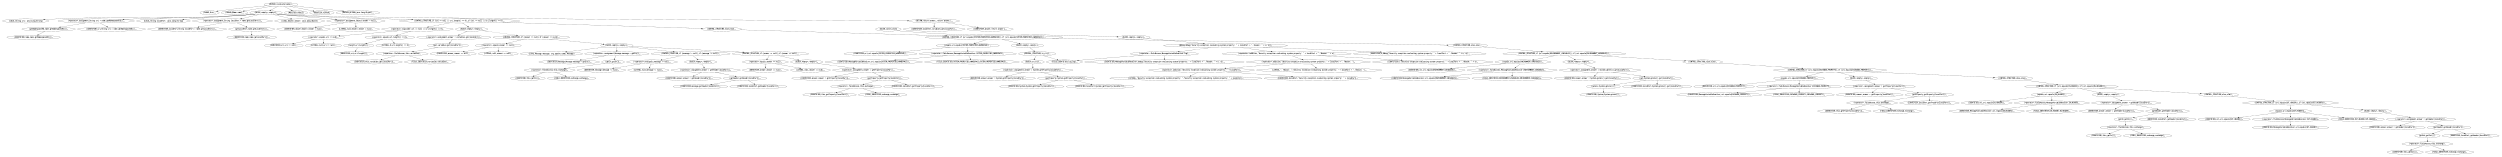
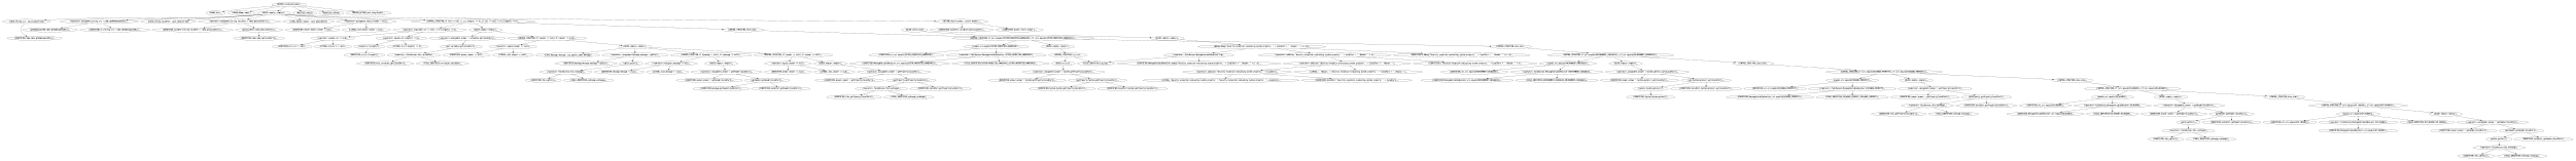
  digraph {
    fontname="Roboto Mono"
    node [fontname="Roboto Mono"]
    edge [fontname="Roboto Mono"]
    n1 [label=<(METHOD,resolveVariable)<SUB>56</SUB>>]
    n2 [label=<(PARAM,this)<SUB>56</SUB>>]
    n3 [label=<(PARAM,QName name)<SUB>56</SUB>>]
    n4 [label=<(BLOCK,&lt;empty&gt;,&lt;empty&gt;)<SUB>56</SUB>>]
    n5 [label=<(MODIFIER,PUBLIC)>]
    n6 [label=<(MODIFIER,VIRTUAL)>]
    n7 [label=<(METHOD_RETURN,java.lang.Object)<SUB>56</SUB>>]
    n8 [label=<(LOCAL,String uri: java.lang.String)>]
    n9 [label=<(&lt;operator&gt;.assignment,String uri = name.getNamespaceURI())<SUB>57</SUB>>]
    n10 [label=<(LOCAL,String localPart: java.lang.String)>]
    n11 [label=<(&lt;operator&gt;.assignment,String localPart = name.getLocalPart())<SUB>58</SUB>>]
    n12 [label=<(LOCAL,Object answer: java.lang.Object)>]
    n13 [label=<(&lt;operator&gt;.assignment,Object answer = null)<SUB>59</SUB>>]
    n14 [label=<(CONTROL_STRUCTURE,if (uri == null || uri.length() == 0),if (uri == null || uri.length() == 0))<SUB>61</SUB>>]
    n15 [label=<(RETURN,return answer;,return answer;)<SUB>95</SUB>>]
    n16 [label=<(IDENTIFIER,uri,String uri = name.getNamespaceURI())<SUB>57</SUB>>]
    n17 [label=<(getNamespaceURI,name.getNamespaceURI())<SUB>57</SUB>>]
    n18 [label=<(IDENTIFIER,localPart,String localPart = name.getLocalPart())<SUB>58</SUB>>]
    n19 [label=<(getLocalPart,name.getLocalPart())<SUB>58</SUB>>]
    n20 [label=<(IDENTIFIER,answer,Object answer = null)<SUB>49</SUB>>]
    n21 [label=<(LITERAL,null,Object answer = null)<SUB>59</SUB>>]
    n22 [label=<(&lt;operator&gt;.logicalOr,uri == null || uri.length() == 0)<SUB>61</SUB>>]
    n23 [label=<(BLOCK,&lt;empty&gt;,&lt;empty&gt;)<SUB>61</SUB>>]
    n24 [label=<(CONTROL_STRUCTURE,else,else)<SUB>73</SUB>>]
    n25 [label=<(IDENTIFIER,localPart,variables.get(localPart))<SUB>62</SUB>>]
    n26 [label=<(IDENTIFIER,answer,return answer;)<SUB>95</SUB>>]
    n27 [label=<(IDENTIFIER,name,name.getNamespaceURI())<SUB>57</SUB>>]
    n28 [label=<(IDENTIFIER,name,name.getLocalPart())<SUB>58</SUB>>]
    n29 [label=<(&lt;operator&gt;.equals,uri == null)<SUB>61</SUB>>]
    n30 [label=<(&lt;operator&gt;.equals,uri.length() == 0)<SUB>61</SUB>>]
    n31 [label=<(&lt;operator&gt;.assignment,answer = variables.get(localPart))<SUB>62</SUB>>]
    n32 [label=<(CONTROL_STRUCTURE,if (answer == null),if (answer == null))<SUB>63</SUB>>]
    n33 [label=<(CONTROL_STRUCTURE,if (uri.equals(SYSTEM_PROPERTIES_NAMESPACE)),if (uri.equals(SYSTEM_PROPERTIES_NAMESPACE)))<SUB>73</SUB>>]
    n34 [label=<(IDENTIFIER,uri,uri == null)<SUB>61</SUB>>]
    n35 [label=<(LITERAL,null,uri == null)<SUB>61</SUB>>]
    n36 [label=<(length,uri.length())<SUB>61</SUB>>]
    n37 [label=<(LITERAL,0,uri.length() == 0)<SUB>61</SUB>>]
    n38 [label=<(IDENTIFIER,uri,uri.length())<SUB>61</SUB>>]
    n39 [label=<(get,variables.get(localPart))<SUB>62</SUB>>]
    n40 [label=<(&lt;operator&gt;.equals,answer == null)<SUB>63</SUB>>]
    n41 [label=<(BLOCK,&lt;empty&gt;,&lt;empty&gt;)<SUB>63</SUB>>]
    n42 [label=<(&lt;operator&gt;.fieldAccess,this.variables)<SUB>62</SUB>>]
    n43 [label=<(IDENTIFIER,this,variables.get(localPart))<SUB>62</SUB>>]
    n44 [label=<(FIELD_IDENTIFIER,variables,variables)<SUB>62</SUB>>]
    n45 [label=<(IDENTIFIER,answer,answer == null)<SUB>63</SUB>>]
    n46 [label=<(LITERAL,null,answer == null)<SUB>63</SUB>>]
    n47 [label=<(LOCAL,Message message: org.apache.camel.Message)>]
    n48 [label=<(&lt;operator&gt;.assignment,Message message = getIn())<SUB>64</SUB>>]
    n49 [label=<(CONTROL_STRUCTURE,if (message != null),if (message != null))<SUB>65</SUB>>]
    n50 [label=<(CONTROL_STRUCTURE,if (answer == null),if (answer == null))<SUB>68</SUB>>]
    n51 [label=<(IDENTIFIER,message,Message message = getIn())<SUB>64</SUB>>]
    n52 [label=<(getIn,getIn())<SUB>64</SUB>>]
    n53 [label=<(&lt;operator&gt;.notEquals,message != null)<SUB>65</SUB>>]
    n54 [label=<(BLOCK,&lt;empty&gt;,&lt;empty&gt;)<SUB>65</SUB>>]
    n55 [label=<(&lt;operator&gt;.equals,answer == null)<SUB>68</SUB>>]
    n56 [label=<(BLOCK,&lt;empty&gt;,&lt;empty&gt;)<SUB>68</SUB>>]
    n57 [label=<(&lt;operator&gt;.fieldAccess,this.exchange)<SUB>64</SUB>>]
    n58 [label=<(IDENTIFIER,this,getIn())<SUB>64</SUB>>]
    n59 [label=<(FIELD_IDENTIFIER,exchange,exchange)<SUB>64</SUB>>]
    n60 [label=<(IDENTIFIER,message,message != null)<SUB>65</SUB>>]
    n61 [label=<(LITERAL,null,message != null)<SUB>65</SUB>>]
    n62 [label=<(&lt;operator&gt;.assignment,answer = getHeader(localPart))<SUB>66</SUB>>]
    n63 [label=<(IDENTIFIER,answer,answer = getHeader(localPart))<SUB>66</SUB>>]
    n64 [label=<(getHeader,getHeader(localPart))<SUB>66</SUB>>]
    n65 [label=<(IDENTIFIER,message,getHeader(localPart))<SUB>66</SUB>>]
    n66 [label=<(IDENTIFIER,localPart,getHeader(localPart))<SUB>66</SUB>>]
    n67 [label=<(IDENTIFIER,answer,answer == null)<SUB>68</SUB>>]
    n68 [label=<(LITERAL,null,answer == null)<SUB>68</SUB>>]
    n69 [label=<(&lt;operator&gt;.assignment,answer = getProperty(localPart))<SUB>69</SUB>>]
    n70 [label=<(IDENTIFIER,answer,answer = getProperty(localPart))<SUB>69</SUB>>]
    n71 [label=<(getProperty,getProperty(localPart))<SUB>69</SUB>>]
    n72 [label=<(&lt;operator&gt;.fieldAccess,this.exchange)<SUB>69</SUB>>]
    n73 [label=<(IDENTIFIER,localPart,getProperty(localPart))<SUB>69</SUB>>]
    n74 [label=<(IDENTIFIER,this,getProperty(localPart))<SUB>69</SUB>>]
    n75 [label=<(FIELD_IDENTIFIER,exchange,exchange)<SUB>69</SUB>>]
    n76 [label=<(equals,uri.equals(SYSTEM_PROPERTIES_NAMESPACE))<SUB>73</SUB>>]
    n77 [label=<(BLOCK,&lt;empty&gt;,&lt;empty&gt;)<SUB>73</SUB>>]
    n78 [label=<(CONTROL_STRUCTURE,else,else)<SUB>81</SUB>>]
    n79 [label=<(IDENTIFIER,uri,uri.equals(SYSTEM_PROPERTIES_NAMESPACE))<SUB>73</SUB>>]
    n80 [label=<(&lt;operator&gt;.fieldAccess,MessageVariableResolver.SYSTEM_PROPERTIES_NAMESPACE)<SUB>73</SUB>>]
    n81 [label=<(CONTROL_STRUCTURE,try,try)<SUB>74</SUB>>]
    n82 [label=<(CONTROL_STRUCTURE,if (uri.equals(ENVIRONMENT_VARIABLES)),if (uri.equals(ENVIRONMENT_VARIABLES)))<SUB>81</SUB>>]
    n83 [label=<(IDENTIFIER,MessageVariableResolver,uri.equals(SYSTEM_PROPERTIES_NAMESPACE))<SUB>73</SUB>>]
    n84 [label=<(FIELD_IDENTIFIER,SYSTEM_PROPERTIES_NAMESPACE,SYSTEM_PROPERTIES_NAMESPACE)<SUB>73</SUB>>]
    n85 [label=<(BLOCK,try,try)<SUB>74</SUB>>]
    n86 [label=<(FIELD_IDENTIFIER,log,log)<SUB>78</SUB>>]
    n87 [label=<(&lt;operator&gt;.assignment,answer = System.getProperty(localPart))<SUB>75</SUB>>]
    n88 [label=<(BLOCK,catch,catch)>]
    n89 [label=<(BLOCK,&lt;empty&gt;,&lt;empty&gt;)<SUB>77</SUB>>]
    n90 [label=<(IDENTIFIER,answer,answer = System.getProperty(localPart))<SUB>75</SUB>>]
    n91 [label=<(getProperty,System.getProperty(localPart))<SUB>75</SUB>>]
    n92 [label=<(IDENTIFIER,System,System.getProperty(localPart))<SUB>75</SUB>>]
    n93 [label=<(IDENTIFIER,localPart,System.getProperty(localPart))<SUB>75</SUB>>]
    n94 [label=<(debug,debug(&quot;Security exception evaluating system property: &quot; + localPart + &quot;. Reason: &quot; + e, e))<SUB>78</SUB>>]
    n95 [label=<(&lt;operator&gt;.fieldAccess,MessageVariableResolver.log)<SUB>18</SUB>>]
    n96 [label=<(&lt;operator&gt;.addition,&quot;Security exception evaluating system property: &quot; + localPart + &quot;. Reason: &quot; + e)<SUB>78</SUB>>]
    n97 [label=<(IDENTIFIER,e,debug(&quot;Security exception evaluating system property: &quot; + localPart + &quot;. Reason: &quot; + e, e))<SUB>78</SUB>>]
    n98 [label=<(IDENTIFIER,MessageVariableResolver,debug(&quot;Security exception evaluating system property: &quot; + localPart + &quot;. Reason: &quot; + e, e))<SUB>78</SUB>>]
    n99 [label=<(&lt;operator&gt;.addition,&quot;Security exception evaluating system property: &quot; + localPart + &quot;. Reason: &quot;)<SUB>78</SUB>>]
    n100 [label=<(IDENTIFIER,e,&quot;Security exception evaluating system property: &quot; + localPart + &quot;. Reason: &quot; + e)<SUB>78</SUB>>]
    n101 [label=<(&lt;operator&gt;.addition,&quot;Security exception evaluating system property: &quot; + localPart)<SUB>78</SUB>>]
    n102 [label=<(LITERAL,&quot;. Reason: &quot;,&quot;Security exception evaluating system property: &quot; + localPart + &quot;. Reason: &quot;)<SUB>78</SUB>>]
    n103 [label=<(LITERAL,&quot;Security exception evaluating system property: &quot;,&quot;Security exception evaluating system property: &quot; + localPart)<SUB>78</SUB>>]
    n104 [label=<(IDENTIFIER,localPart,&quot;Security exception evaluating system property: &quot; + localPart)<SUB>78</SUB>>]
    n105 [label=<(equals,uri.equals(ENVIRONMENT_VARIABLES))<SUB>81</SUB>>]
    n106 [label=<(BLOCK,&lt;empty&gt;,&lt;empty&gt;)<SUB>81</SUB>>]
    n107 [label=<(CONTROL_STRUCTURE,else,else)<SUB>84</SUB>>]
    n108 [label=<(IDENTIFIER,uri,uri.equals(ENVIRONMENT_VARIABLES))<SUB>81</SUB>>]
    n109 [label=<(&lt;operator&gt;.fieldAccess,MessageVariableResolver.ENVIRONMENT_VARIABLES)<SUB>81</SUB>>]
    n110 [label=<(&lt;operator&gt;.assignment,answer = System.getenv().get(localPart))<SUB>82</SUB>>]
    n111 [label=<(CONTROL_STRUCTURE,if (uri.equals(EXCHANGE_PROPERTY)),if (uri.equals(EXCHANGE_PROPERTY)))<SUB>84</SUB>>]
    n112 [label=<(IDENTIFIER,MessageVariableResolver,uri.equals(ENVIRONMENT_VARIABLES))<SUB>81</SUB>>]
    n113 [label=<(FIELD_IDENTIFIER,ENVIRONMENT_VARIABLES,ENVIRONMENT_VARIABLES)<SUB>81</SUB>>]
    n114 [label=<(IDENTIFIER,answer,answer = System.getenv().get(localPart))<SUB>82</SUB>>]
    n115 [label=<(get,System.getenv().get(localPart))<SUB>82</SUB>>]
    n116 [label=<(getenv,System.getenv())<SUB>82</SUB>>]
    n117 [label=<(IDENTIFIER,localPart,System.getenv().get(localPart))<SUB>82</SUB>>]
    n118 [label=<(IDENTIFIER,System,System.getenv())<SUB>82</SUB>>]
    n119 [label=<(equals,uri.equals(EXCHANGE_PROPERTY))<SUB>84</SUB>>]
    n120 [label=<(BLOCK,&lt;empty&gt;,&lt;empty&gt;)<SUB>84</SUB>>]
    n121 [label=<(CONTROL_STRUCTURE,else,else)<SUB>87</SUB>>]
    n122 [label=<(IDENTIFIER,uri,uri.equals(EXCHANGE_PROPERTY))<SUB>84</SUB>>]
    n123 [label=<(&lt;operator&gt;.fieldAccess,MessageVariableResolver.EXCHANGE_PROPERTY)<SUB>84</SUB>>]
    n124 [label=<(&lt;operator&gt;.assignment,answer = getProperty(localPart))<SUB>85</SUB>>]
    n125 [label=<(CONTROL_STRUCTURE,if (uri.equals(IN_HEADER)),if (uri.equals(IN_HEADER)))<SUB>87</SUB>>]
    n126 [label=<(IDENTIFIER,MessageVariableResolver,uri.equals(EXCHANGE_PROPERTY))<SUB>84</SUB>>]
    n127 [label=<(FIELD_IDENTIFIER,EXCHANGE_PROPERTY,EXCHANGE_PROPERTY)<SUB>84</SUB>>]
    n128 [label=<(IDENTIFIER,answer,answer = getProperty(localPart))<SUB>85</SUB>>]
    n129 [label=<(getProperty,getProperty(localPart))<SUB>85</SUB>>]
    n130 [label=<(&lt;operator&gt;.fieldAccess,this.exchange)<SUB>85</SUB>>]
    n131 [label=<(IDENTIFIER,localPart,getProperty(localPart))<SUB>85</SUB>>]
    n132 [label=<(IDENTIFIER,this,getProperty(localPart))<SUB>85</SUB>>]
    n133 [label=<(FIELD_IDENTIFIER,exchange,exchange)<SUB>85</SUB>>]
    n134 [label=<(equals,uri.equals(IN_HEADER))<SUB>87</SUB>>]
    n135 [label=<(BLOCK,&lt;empty&gt;,&lt;empty&gt;)<SUB>87</SUB>>]
    n136 [label=<(CONTROL_STRUCTURE,else,else)<SUB>90</SUB>>]
    n137 [label=<(IDENTIFIER,uri,uri.equals(IN_HEADER))<SUB>87</SUB>>]
    n138 [label=<(&lt;operator&gt;.fieldAccess,MessageVariableResolver.IN_HEADER)<SUB>87</SUB>>]
    n139 [label=<(&lt;operator&gt;.assignment,answer = getHeader(localPart))<SUB>88</SUB>>]
    n140 [label=<(CONTROL_STRUCTURE,if (uri.equals(OUT_HEADER)),if (uri.equals(OUT_HEADER)))<SUB>90</SUB>>]
    n141 [label=<(IDENTIFIER,MessageVariableResolver,uri.equals(IN_HEADER))<SUB>87</SUB>>]
    n142 [label=<(FIELD_IDENTIFIER,IN_HEADER,IN_HEADER)<SUB>87</SUB>>]
    n143 [label=<(IDENTIFIER,answer,answer = getHeader(localPart))<SUB>88</SUB>>]
    n144 [label=<(getHeader,getHeader(localPart))<SUB>88</SUB>>]
    n145 [label=<(getIn,getIn())<SUB>88</SUB>>]
    n146 [label=<(IDENTIFIER,localPart,getHeader(localPart))<SUB>88</SUB>>]
    n147 [label=<(&lt;operator&gt;.fieldAccess,this.exchange)<SUB>88</SUB>>]
    n148 [label=<(IDENTIFIER,this,getIn())<SUB>88</SUB>>]
    n149 [label=<(FIELD_IDENTIFIER,exchange,exchange)<SUB>88</SUB>>]
    n150 [label=<(equals,uri.equals(OUT_HEADER))<SUB>90</SUB>>]
    n151 [label=<(BLOCK,&lt;empty&gt;,&lt;empty&gt;)<SUB>90</SUB>>]
    n152 [label=<(IDENTIFIER,uri,uri.equals(OUT_HEADER))<SUB>90</SUB>>]
    n153 [label=<(&lt;operator&gt;.fieldAccess,MessageVariableResolver.OUT_HEADER)<SUB>90</SUB>>]
    n154 [label=<(FIELD_IDENTIFIER,OUT_HEADER,OUT_HEADER)<SUB>90</SUB>>]
    n155 [label=<(&lt;operator&gt;.assignment,answer = getHeader(localPart))<SUB>91</SUB>>]
    n156 [label=<(IDENTIFIER,MessageVariableResolver,uri.equals(OUT_HEADER))<SUB>90</SUB>>]
    n157 [label=<(IDENTIFIER,answer,answer = getHeader(localPart))<SUB>91</SUB>>]
    n158 [label=<(getHeader,getHeader(localPart))<SUB>91</SUB>>]
    n159 [label=<(getOut,getOut())<SUB>91</SUB>>]
    n160 [label=<(IDENTIFIER,localPart,getHeader(localPart))<SUB>91</SUB>>]
    n161 [label=<(&lt;operator&gt;.fieldAccess,this.exchange)<SUB>91</SUB>>]
    n162 [label=<(IDENTIFIER,this,getOut())<SUB>91</SUB>>]
    n163 [label=<(FIELD_IDENTIFIER,exchange,exchange)<SUB>91</SUB>>]
    n1 -> n2
    n1 -> n3
    n1 -> n4
    n1 -> n5
    n1 -> n6
    n1 -> n7
    n4 -> n8
    n4 -> n9
    n4 -> n10
    n4 -> n11
    n4 -> n12
    n4 -> n13
    n4 -> n14
    n4 -> n15
    n9 -> n16
    n9 -> n17
    n11 -> n18
    n11 -> n19
    n13 -> n20
    n13 -> n21
    n14 -> n22
    n14 -> n23
    n14 -> n24
    n15 -> n25
    n15 -> n26
-   n17 -> n27
+   n8 -> n27
    n19 -> n28
    n22 -> n29
    n22 -> n30
    n23 -> n31
    n23 -> n32
    n24 -> n33
    n29 -> n34
    n29 -> n35
    n30 -> n36
    n30 -> n37
    n31 -> n39
    n32 -> n40
    n32 -> n41
    n33 -> n76
    n33 -> n77
    n33 -> n78
    n36 -> n38
    n39 -> n42
    n40 -> n45
    n40 -> n46
    n41 -> n47
    n41 -> n48
    n41 -> n49
    n41 -> n50
    n42 -> n43
    n42 -> n44
    n48 -> n51
    n48 -> n52
    n49 -> n53
    n49 -> n54
    n50 -> n55
    n50 -> n56
    n52 -> n57
    n53 -> n60
    n53 -> n61
    n54 -> n62
    n55 -> n67
    n55 -> n68
    n56 -> n69
    n57 -> n58
    n57 -> n59
    n62 -> n63
    n62 -> n64
    n64 -> n65
    n64 -> n66
    n69 -> n70
    n69 -> n71
    n71 -> n72
    n71 -> n73
    n72 -> n74
    n72 -> n75
    n76 -> n79
    n76 -> n80
    n77 -> n81
    n78 -> n82
    n80 -> n83
    n80 -> n84
    n81 -> n85
    n81 -> n86
    n82 -> n105
    n82 -> n106
    n82 -> n107
    n85 -> n87
    n87 -> n90
    n87 -> n91
    n88 -> n89
    n89 -> n94
    n91 -> n92
    n91 -> n93
    n94 -> n95
    n94 -> n96
    n94 -> n97
    n95 -> n86
    n95 -> n98
    n96 -> n99
    n96 -> n100
    n99 -> n101
    n99 -> n102
    n101 -> n103
    n101 -> n104
    n105 -> n108
    n105 -> n109
    n106 -> n110
    n107 -> n111
    n109 -> n112
    n109 -> n113
    n110 -> n114
    n110 -> n115
    n111 -> n119
    n111 -> n120
    n111 -> n121
    n115 -> n116
    n115 -> n117
    n116 -> n118
    n119 -> n122
    n119 -> n123
    n120 -> n124
    n121 -> n125
    n123 -> n126
    n123 -> n127
    n124 -> n128
    n124 -> n129
    n125 -> n134
    n125 -> n135
    n125 -> n136
    n129 -> n130
    n129 -> n131
    n130 -> n132
    n130 -> n133
    n134 -> n137
    n134 -> n138
    n135 -> n139
    n136 -> n140
    n138 -> n141
    n138 -> n142
    n139 -> n143
    n139 -> n144
    n140 -> n150
    n140 -> n151
    n144 -> n145
    n144 -> n146
    n145 -> n147
    n147 -> n148
    n147 -> n149
    n150 -> n152
    n150 -> n153
    n150 -> n154
    n151 -> n155
    n153 -> n156
    n155 -> n157
    n155 -> n158
    n158 -> n159
    n158 -> n160
    n159 -> n161
    n161 -> n162
    n161 -> n163
  }
